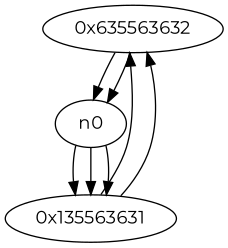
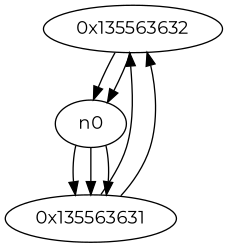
  digraph {
    fontname=Montserrat
    node [fontname=Montserrat]
    edge [fontname=Montserrat]
-   n1 [label="0x635563632"]
+   n1 [label="0x135563632"]
    n0
    n2 [label="0x135563631"]
    n1 -> n0
    n1 -> n0
    n0 -> n2
    n0 -> n2
    n0 -> n2
    n2 -> n1
    n2 -> n1
  }
